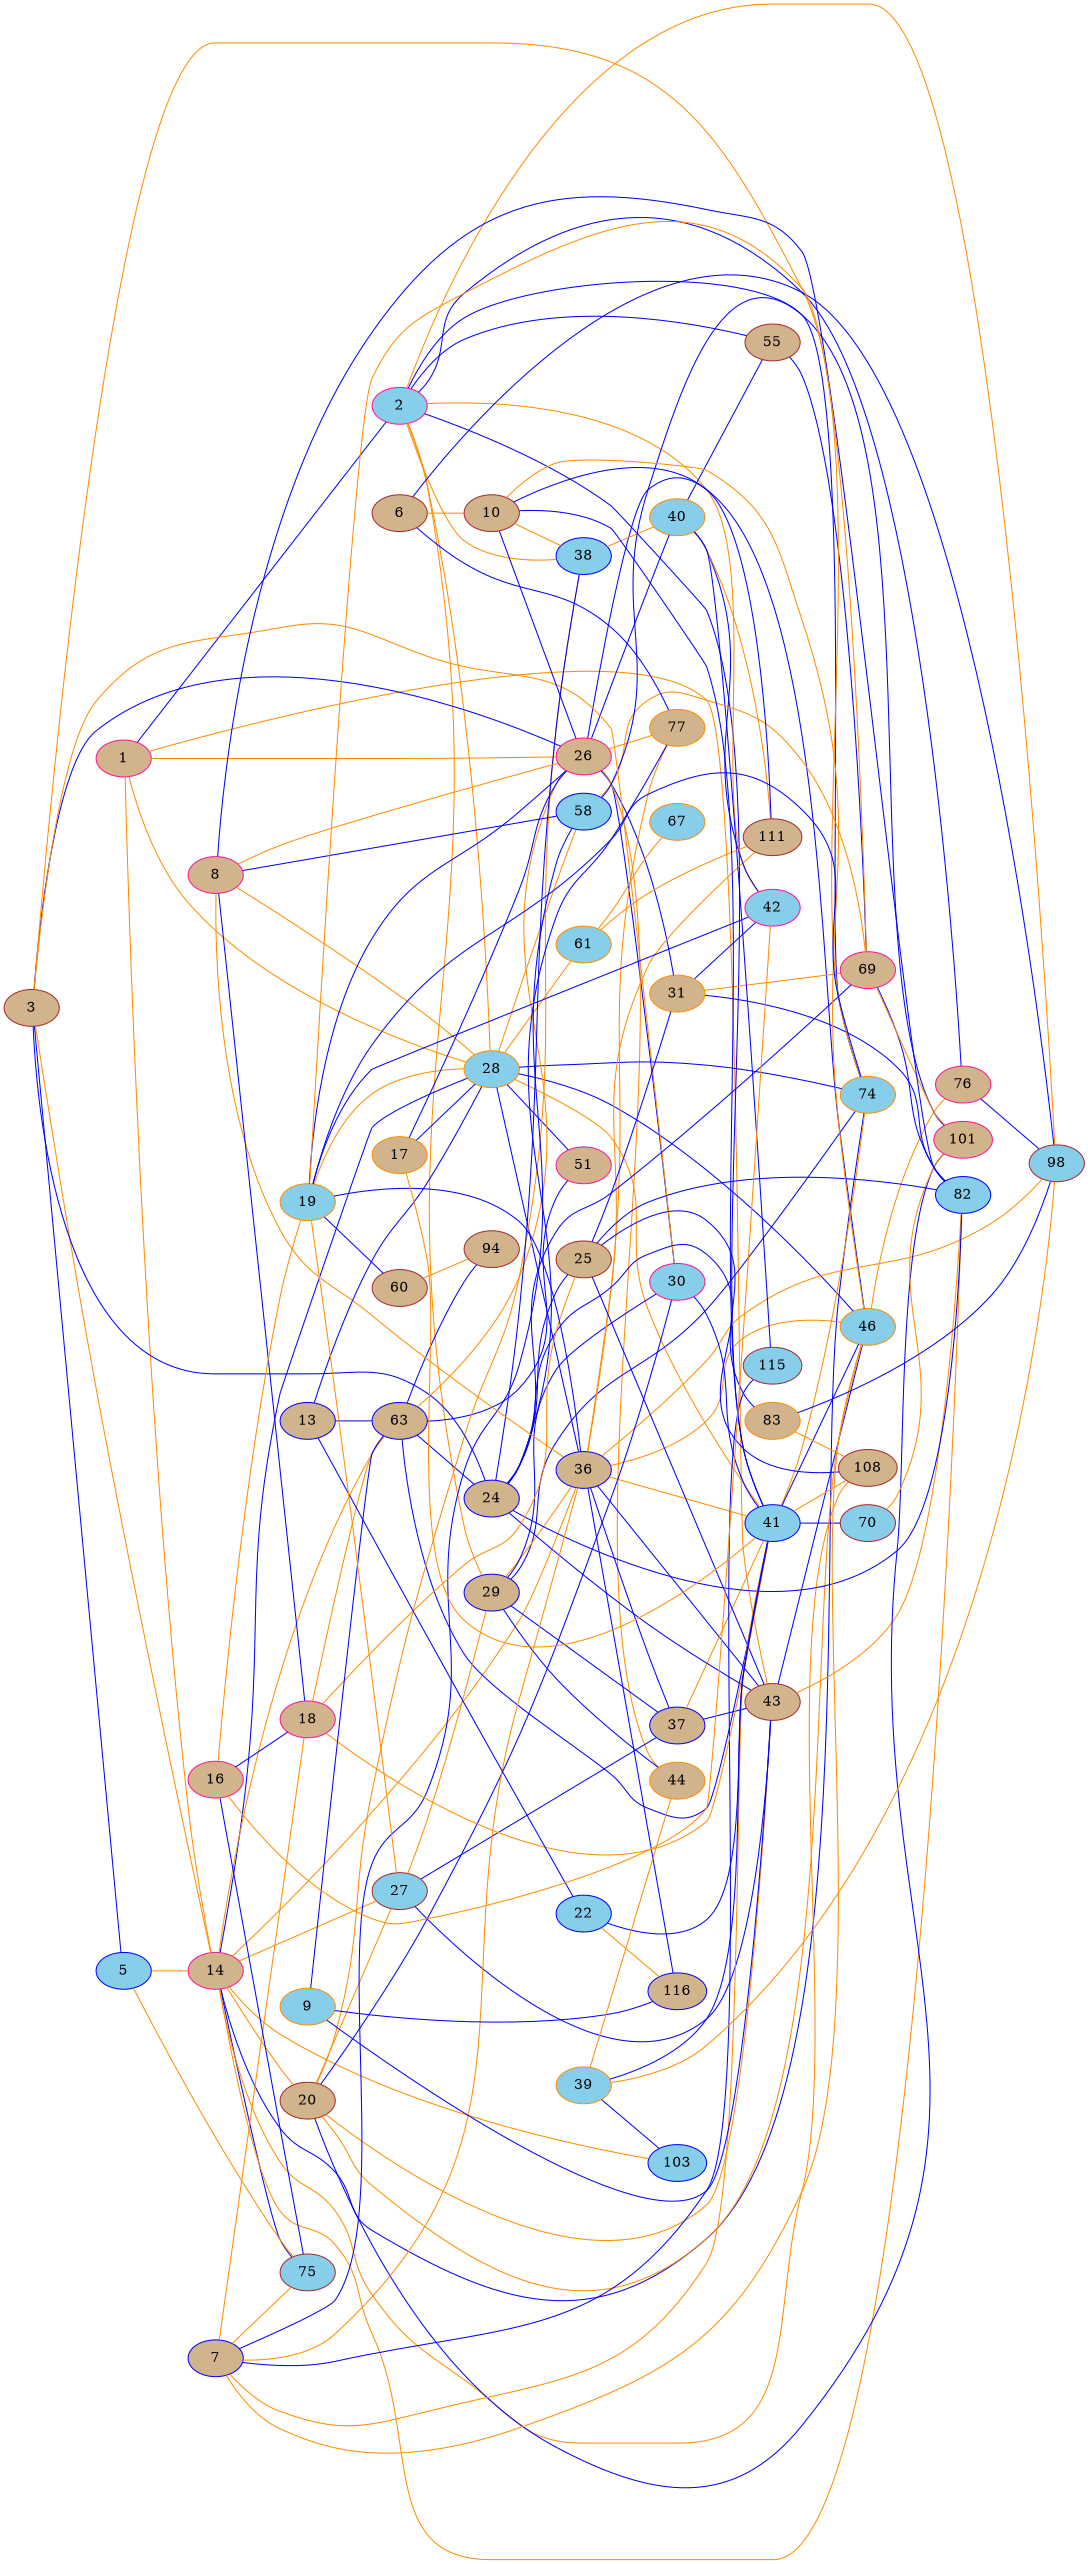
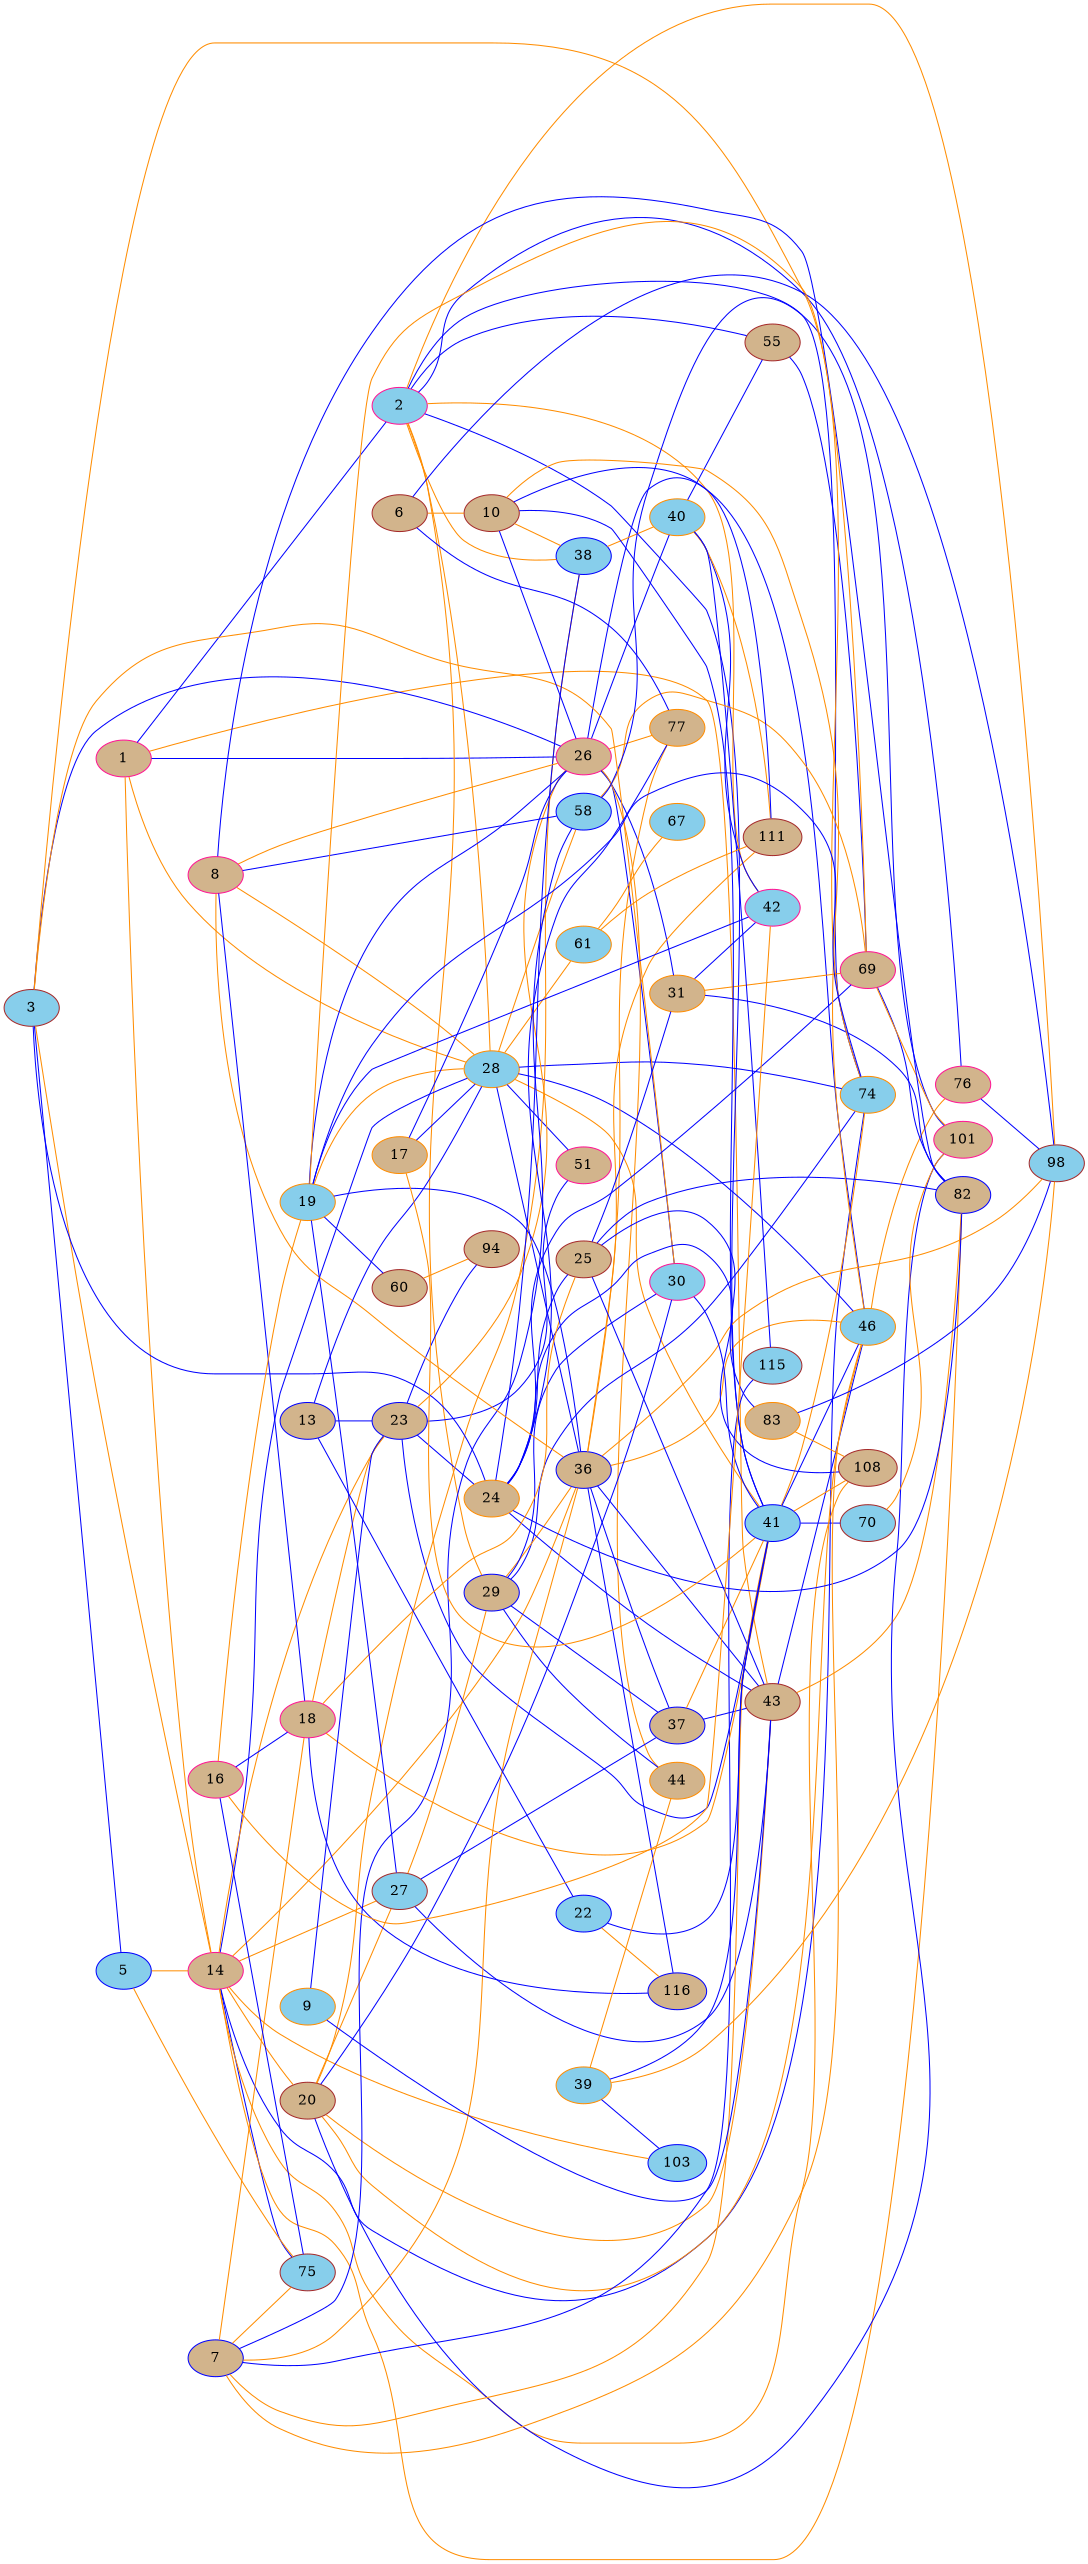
  graph {
    rankdir=LR
    node [color=brown fillcolor=tan style=filled]
    edge [color=blue]
    1 [color=deeppink super="+4"]
    2 [color=deeppink fillcolor=skyblue super="+21+12"]
    14 [color=deeppink super="+87"]
    26 [color=deeppink super="+71+62+79"]
    28 [color=darkorange fillcolor=skyblue super="+48"]
    43 [super="+57"]
    29 [color=blue super="+50"]
    38 [color=blue fillcolor=skyblue]
    41 [color=blue fillcolor=skyblue super="+65+100+114+45"]
    42 [color=deeppink fillcolor=skyblue]
    55
    74 [color=darkorange fillcolor=skyblue super="+96"]
    76 [color=deeppink]
    98 [fillcolor=skyblue]
    75 [fillcolor=skyblue super="+106"]
    36 [color=blue super="+84+90+53"]
-   82 [color=blue fillcolor=skyblue super="+102"]
-   23 [color=blue super="+89+117+32" label=63]
+   82 [color=blue super="+102"]
+   23 [color=blue super="+89+117+32"]
    20
    27 [fillcolor=skyblue super="+34"]
    103 [color=blue fillcolor=skyblue]
    108
    30 [color=deeppink fillcolor=skyblue super="+88"]
    77 [color=darkorange]
    46 [color=darkorange fillcolor=skyblue super="+54+56"]
    31 [color=darkorange]
    40 [color=darkorange fillcolor=skyblue super="+109"]
    44 [color=darkorange]
    58 [color=blue fillcolor=skyblue super="+59"]
    51 [color=deeppink]
    61 [color=darkorange fillcolor=skyblue]
    37 [color=blue super="+49"]
    70 [fillcolor=skyblue]
    69 [color=deeppink super="+95"]
-   3 [super="+11"]
+   3 [fillcolor=skyblue super="+11"]
    5 [color=blue fillcolor=skyblue]
-   24 [color=blue super="+86+91+35"]
+   24 [color=darkorange super="+86+91+35"]
    25 [super="+85+47"]
    10 [super="+33"]
    111
    6
    7 [color=blue super="+110"]
    18 [color=deeppink]
    115 [fillcolor=skyblue]
    116 [color=blue]
    101 [color=deeppink super="+105"]
    8 [color=deeppink super="+15+68"]
    94
    9 [color=darkorange fillcolor=skyblue]
    13 [color=blue]
    22 [color=blue fillcolor=skyblue]
    16 [color=deeppink]
    19 [color=darkorange fillcolor=skyblue super="+97+66"]
    60
    17 [color=darkorange]
    83 [color=darkorange super="+112"]
    67 [color=darkorange fillcolor=skyblue]
    39 [color=darkorange fillcolor=skyblue]
    1 -- 2
    1 -- 14 [color=darkorange]
-   1 -- 26 [color=darkorange]
+   1 -- 26
    1 -- 28 [color=darkorange]
    1 -- 43 [color=darkorange]
    2 -- 28 [color=darkorange]
    2 -- 29 [color=darkorange]
    2 -- 38 [color=darkorange]
    2 -- 41
    2 -- 42 [color=darkorange]
    2 -- 55
    2 -- 74
    2 -- 76
    2 -- 98 [color=darkorange]
    14 -- 28
    14 -- 74
    14 -- 75
    14 -- 36 [color=darkorange]
    14 -- 82 [color=darkorange]
    14 -- 23 [color=darkorange]
    14 -- 20 [color=darkorange]
    14 -- 27 [color=darkorange]
    14 -- 103 [color=darkorange]
    14 -- 108 [color=darkorange]
    26 -- 30
    26 -- 77 [color=darkorange]
    26 -- 46 [weight=2]
    26 -- 31
    26 -- 40
    26 -- 44 [color=darkorange]
    28 -- 41 [color=darkorange]
    28 -- 74
    28 -- 36
    28 -- 46
    28 -- 58 [color=darkorange weight=2]
    28 -- 51
    28 -- 61 [color=darkorange]
    43 -- 82 [color=darkorange]
    43 -- 46
    29 -- 74
    29 -- 36 [color=darkorange]
    29 -- 30
    29 -- 44
    29 -- 37
    38 -- 40 [color=darkorange]
    41 -- 74 [color=darkorange]
    41 -- 108 [color=darkorange]
    41 -- 46
    41 -- 70
    55 -- 69
    76 -- 98
    36 -- 43
-   36 -- 41 [color=darkorange]
    36 -- 98 [color=darkorange]
    36 -- 77 [color=darkorange]
    36 -- 46 [color=darkorange]
    36 -- 37
    36 -- 111 [color=darkorange]
    36 -- 116 [weight=2]
    23 -- 26 [color=darkorange]
    23 -- 41
    23 -- 51 [weight=2]
    23 -- 24
    23 -- 94
    20 -- 43 [color=darkorange]
    20 -- 38 [color=darkorange]
    20 -- 27 [color=darkorange]
    20 -- 30
    20 -- 46 [color=darkorange]
    20 -- 101
    27 -- 43
    27 -- 29 [color=darkorange]
    27 -- 37
    30 -- 41
    46 -- 76 [color=darkorange]
    31 -- 42
    31 -- 82
    31 -- 69 [color=darkorange]
    40 -- 42
    40 -- 55
    40 -- 111 [color=darkorange]
    40 -- 115
    58 -- 69 [color=darkorange]
    58 -- 101
    61 -- 111 [color=darkorange]
    61 -- 67 [color=darkorange]
    37 -- 43
    37 -- 41 [color=darkorange]
    70 -- 101 [color=darkorange]
    69 -- 82
    69 -- 101 [color=darkorange]
    3 -- 14 [color=darkorange]
    3 -- 26
    3 -- 74 [color=darkorange]
    3 -- 30 [color=darkorange]
    3 -- 5
    3 -- 24
    5 -- 14 [color=darkorange]
    5 -- 75 [color=darkorange]
    24 -- 43
    24 -- 38
    24 -- 82
    24 -- 108
    24 -- 77
    24 -- 69
    24 -- 25
    25 -- 43
    25 -- 82
    25 -- 31
    25 -- 83 [weight=2]
    10 -- 26
    10 -- 38 [color=darkorange]
    10 -- 41
    10 -- 46 [color=darkorange]
    10 -- 111
    6 -- 98
    6 -- 77
    6 -- 10 [color=darkorange]
    7 -- 41 [color=darkorange]
    7 -- 75 [color=darkorange]
    7 -- 36 [color=darkorange]
    7 -- 46 [color=darkorange]
    7 -- 58
    7 -- 18 [color=darkorange]
    7 -- 115
    18 -- 41 [color=darkorange]
    18 -- 23 [color=darkorange]
    18 -- 25 [color=darkorange]
    8 -- 26 [color=darkorange]
    8 -- 28 [color=darkorange]
    8 -- 36 [color=darkorange]
    8 -- 82
    8 -- 58
    8 -- 18
    9 -- 43
    9 -- 23
-   9 -- 116
+   18 -- 116
    13 -- 28
    13 -- 23
    13 -- 22
    22 -- 41
    22 -- 116 [color=darkorange]
    16 -- 42 [color=darkorange]
    16 -- 75
    16 -- 18
    16 -- 19 [color=darkorange]
    19 -- 26
    19 -- 28 [color=darkorange]
    19 -- 42
    19 -- 74
    19 -- 36
-   19 -- 27 [color=darkorange weight=2]
+   19 -- 27 [weight=2]
    19 -- 69 [color=darkorange]
    19 -- 60 [weight=2]
    60 -- 94 [color=darkorange]
    17 -- 26
    17 -- 28
    17 -- 41 [color=darkorange]
    83 -- 98
    83 -- 108 [color=darkorange]
    39 -- 41
    39 -- 98 [color=darkorange]
    39 -- 103
    39 -- 44 [color=darkorange]
  }
